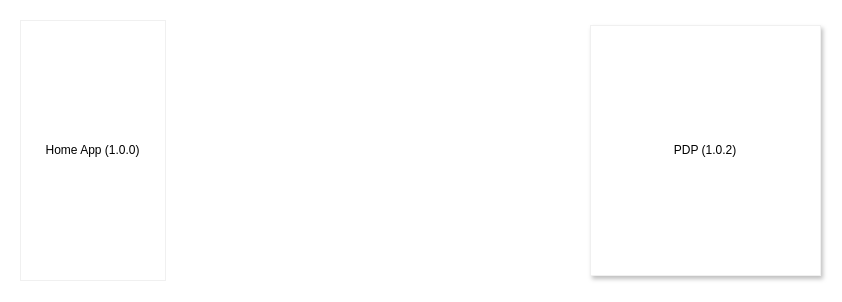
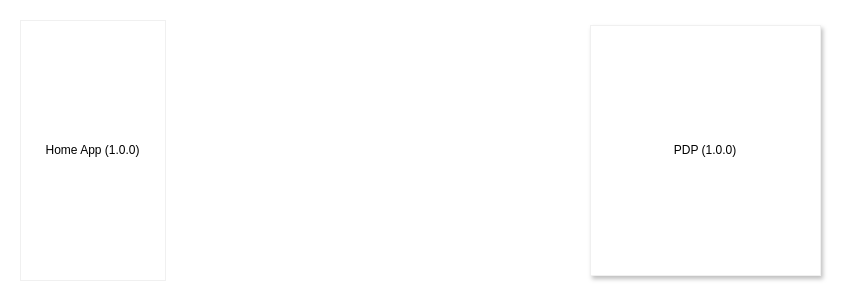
  <mxCell id="0" />
  <mxCell id="1" parent="0" />
- <mxCell id="2" value="PDP (1.0.2)" style="rounded=0;whiteSpace=wrap;html=1;strokeColor=#F0F0F0;shadow=1;align=center;" vertex="1" parent="1"><mxGeometry x="590" y="25" width="230" height="250" as="geometry" /></mxCell>
+ <mxCell id="2" value="PDP (1.0.0)" style="rounded=0;whiteSpace=wrap;html=1;strokeColor=#F0F0F0;shadow=1;align=center;" vertex="1" parent="1"><mxGeometry x="590" y="25" width="230" height="250" as="geometry" /></mxCell>
  <mxCell id="3" value="Home App (1.0.0)" style="rounded=0;whiteSpace=wrap;html=1;strokeColor=#F0F0F0;align=center;" vertex="1" parent="1"><mxGeometry x="20" y="20" width="145" height="260" as="geometry" /></mxCell>
